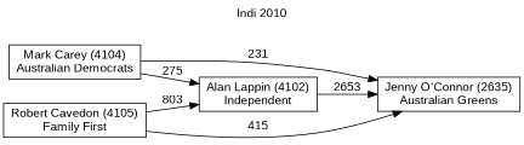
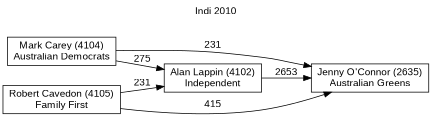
  digraph {
    fontname="Liberation Sans"
    label="Indi 2010"
    labelloc=t
    mclimit=10
    rankdir=LR
    node [fontname="Liberation Sans" shape=box]
    edge [fontname="Liberation Sans"]
    n1 [label="Alan Lappin (4102)\nIndependent"]
    n2 [label="Jenny O'Connor (2635)\nAustralian Greens"]
    n3 [label="Mark Carey (4104)\nAustralian Democrats"]
    n4 [label="Robert Cavedon (4105)\nFamily First"]
    n1 -> n2 [label=2653]
    n3 -> n1 [label=275]
    n3 -> n2 [label=231]
-   n4 -> n1 [label=803]
+   n4 -> n1 [label=231]
    n4 -> n2 [label=415]
  }
